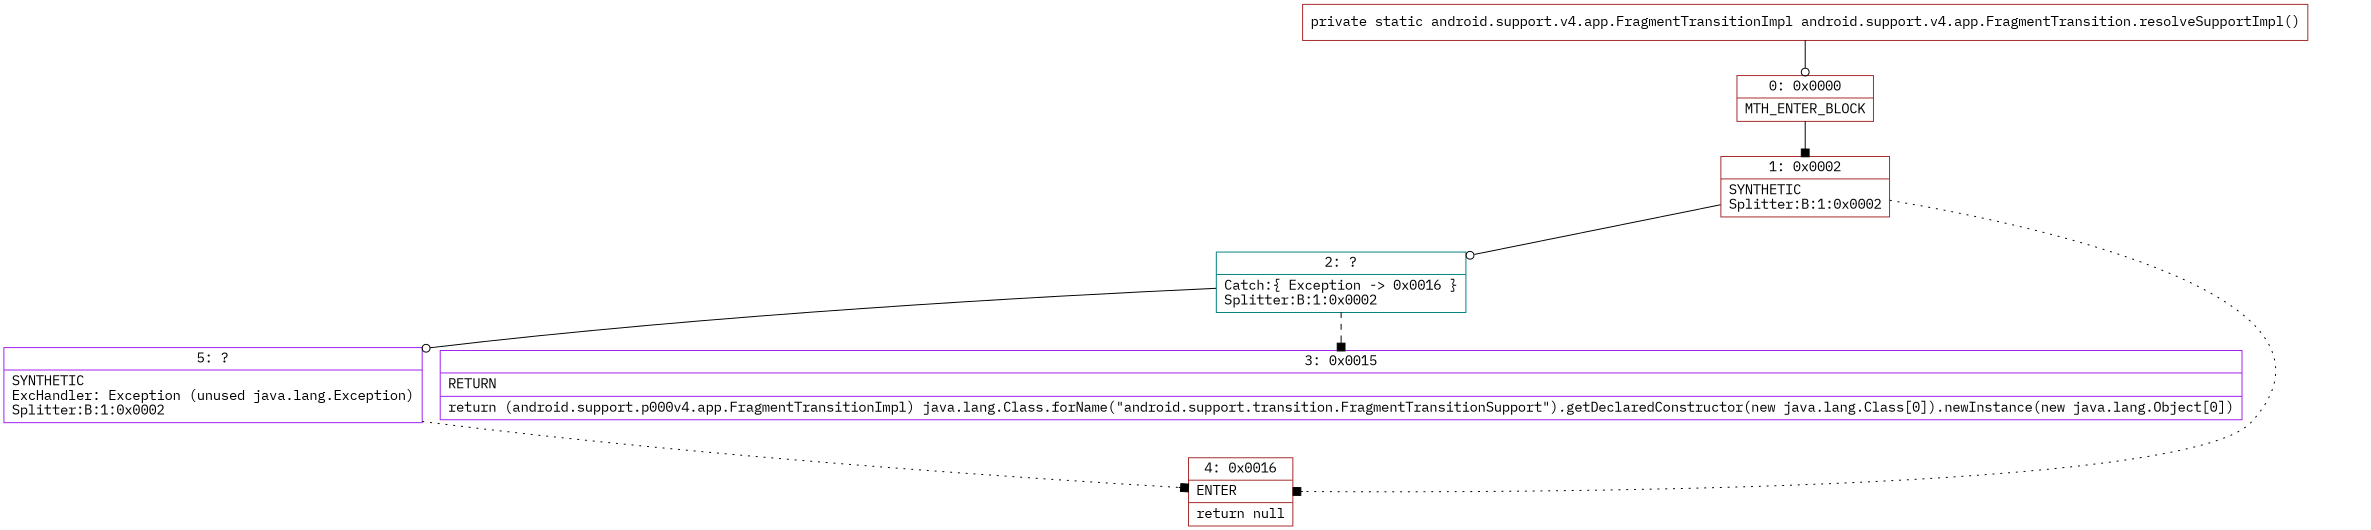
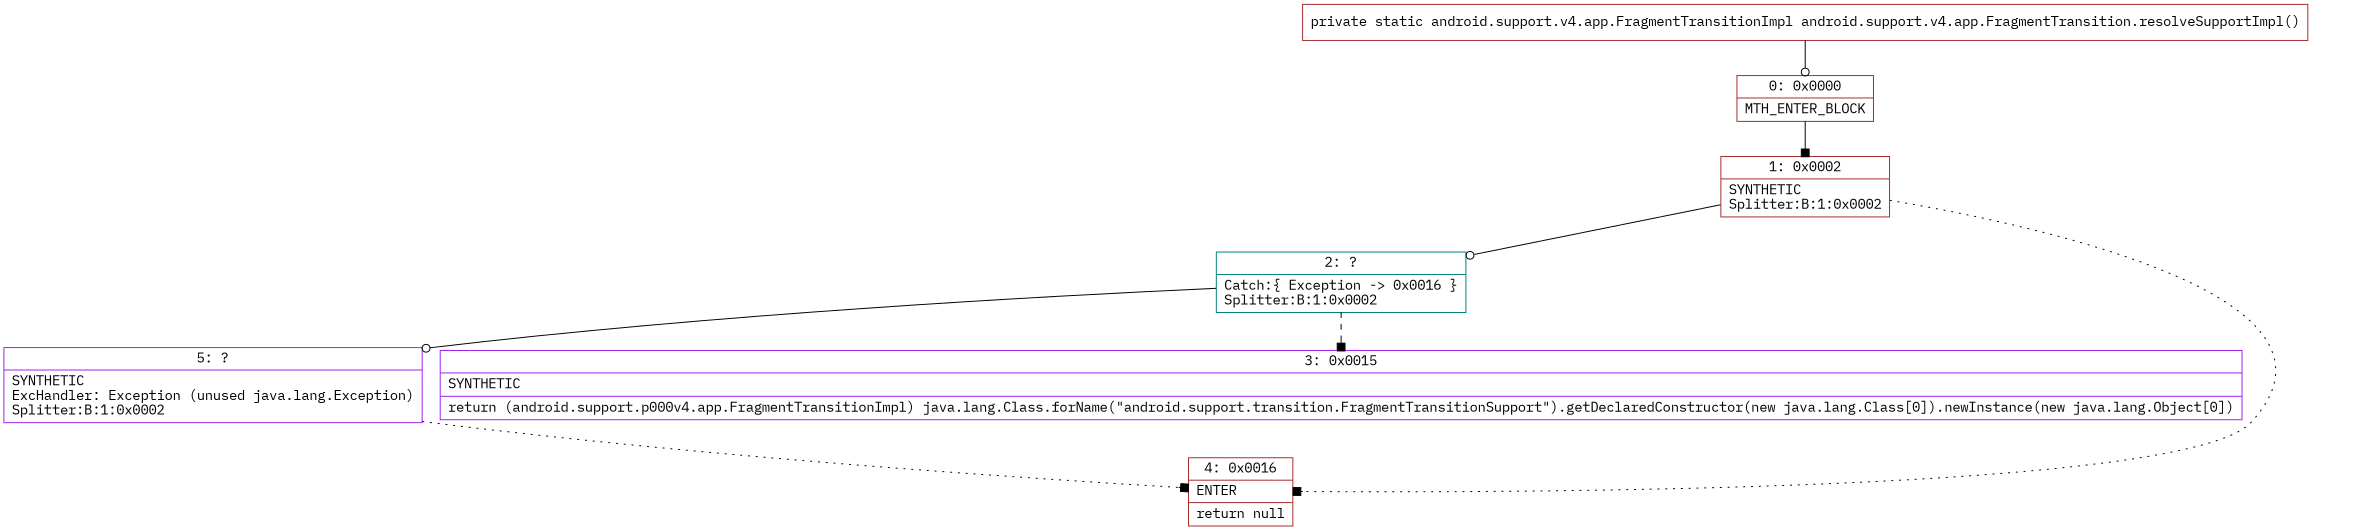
  digraph {
    fontname="IBM Plex Mono"
    node [color=brown fontname="IBM Plex Mono" shape=record]
    edge [arrowhead=box fontname="IBM Plex Mono" style=solid]
    n1 [label="{0\:\ 0x0000|MTH_ENTER_BLOCK\l}"]
    n2 [label="{1\:\ 0x0002|SYNTHETIC\lSplitter:B:1:0x0002\l}"]
    n3 [color=teal label="{2\:\ ?|Catch:\{ Exception \-\> 0x0016 \}\lSplitter:B:1:0x0002\l}"]
    n4 [label="{4\:\ 0x0016|ENTER\l|return null\l}"]
    n5 [color=purple label="{5\:\ ?|SYNTHETIC\lExcHandler: Exception (unused java.lang.Exception)\lSplitter:B:1:0x0002\l}"]
-   n6 [color=purple label="{3\:\ 0x0015|RETURN\l|return (android.support.p000v4.app.FragmentTransitionImpl) java.lang.Class.forName(\"android.support.transition.FragmentTransitionSupport\").getDeclaredConstructor(new java.lang.Class[0]).newInstance(new java.lang.Object[0])\l}"]
+   n6 [color=purple label="{3\:\ 0x0015|SYNTHETIC\l|return (android.support.p000v4.app.FragmentTransitionImpl) java.lang.Class.forName(\"android.support.transition.FragmentTransitionSupport\").getDeclaredConstructor(new java.lang.Class[0]).newInstance(new java.lang.Object[0])\l}"]
    n7 [label="{private static android.support.v4.app.FragmentTransitionImpl android.support.v4.app.FragmentTransition.resolveSupportImpl() }"]
    n1 -> n2
    n2 -> n3 [arrowhead=odot]
    n2 -> n4 [style=dotted]
    n3 -> n5 [arrowhead=odot]
    n3 -> n6 [style=dashed]
    n5 -> n4 [style=dotted]
    n7 -> n1 [arrowhead=odot]
  }
